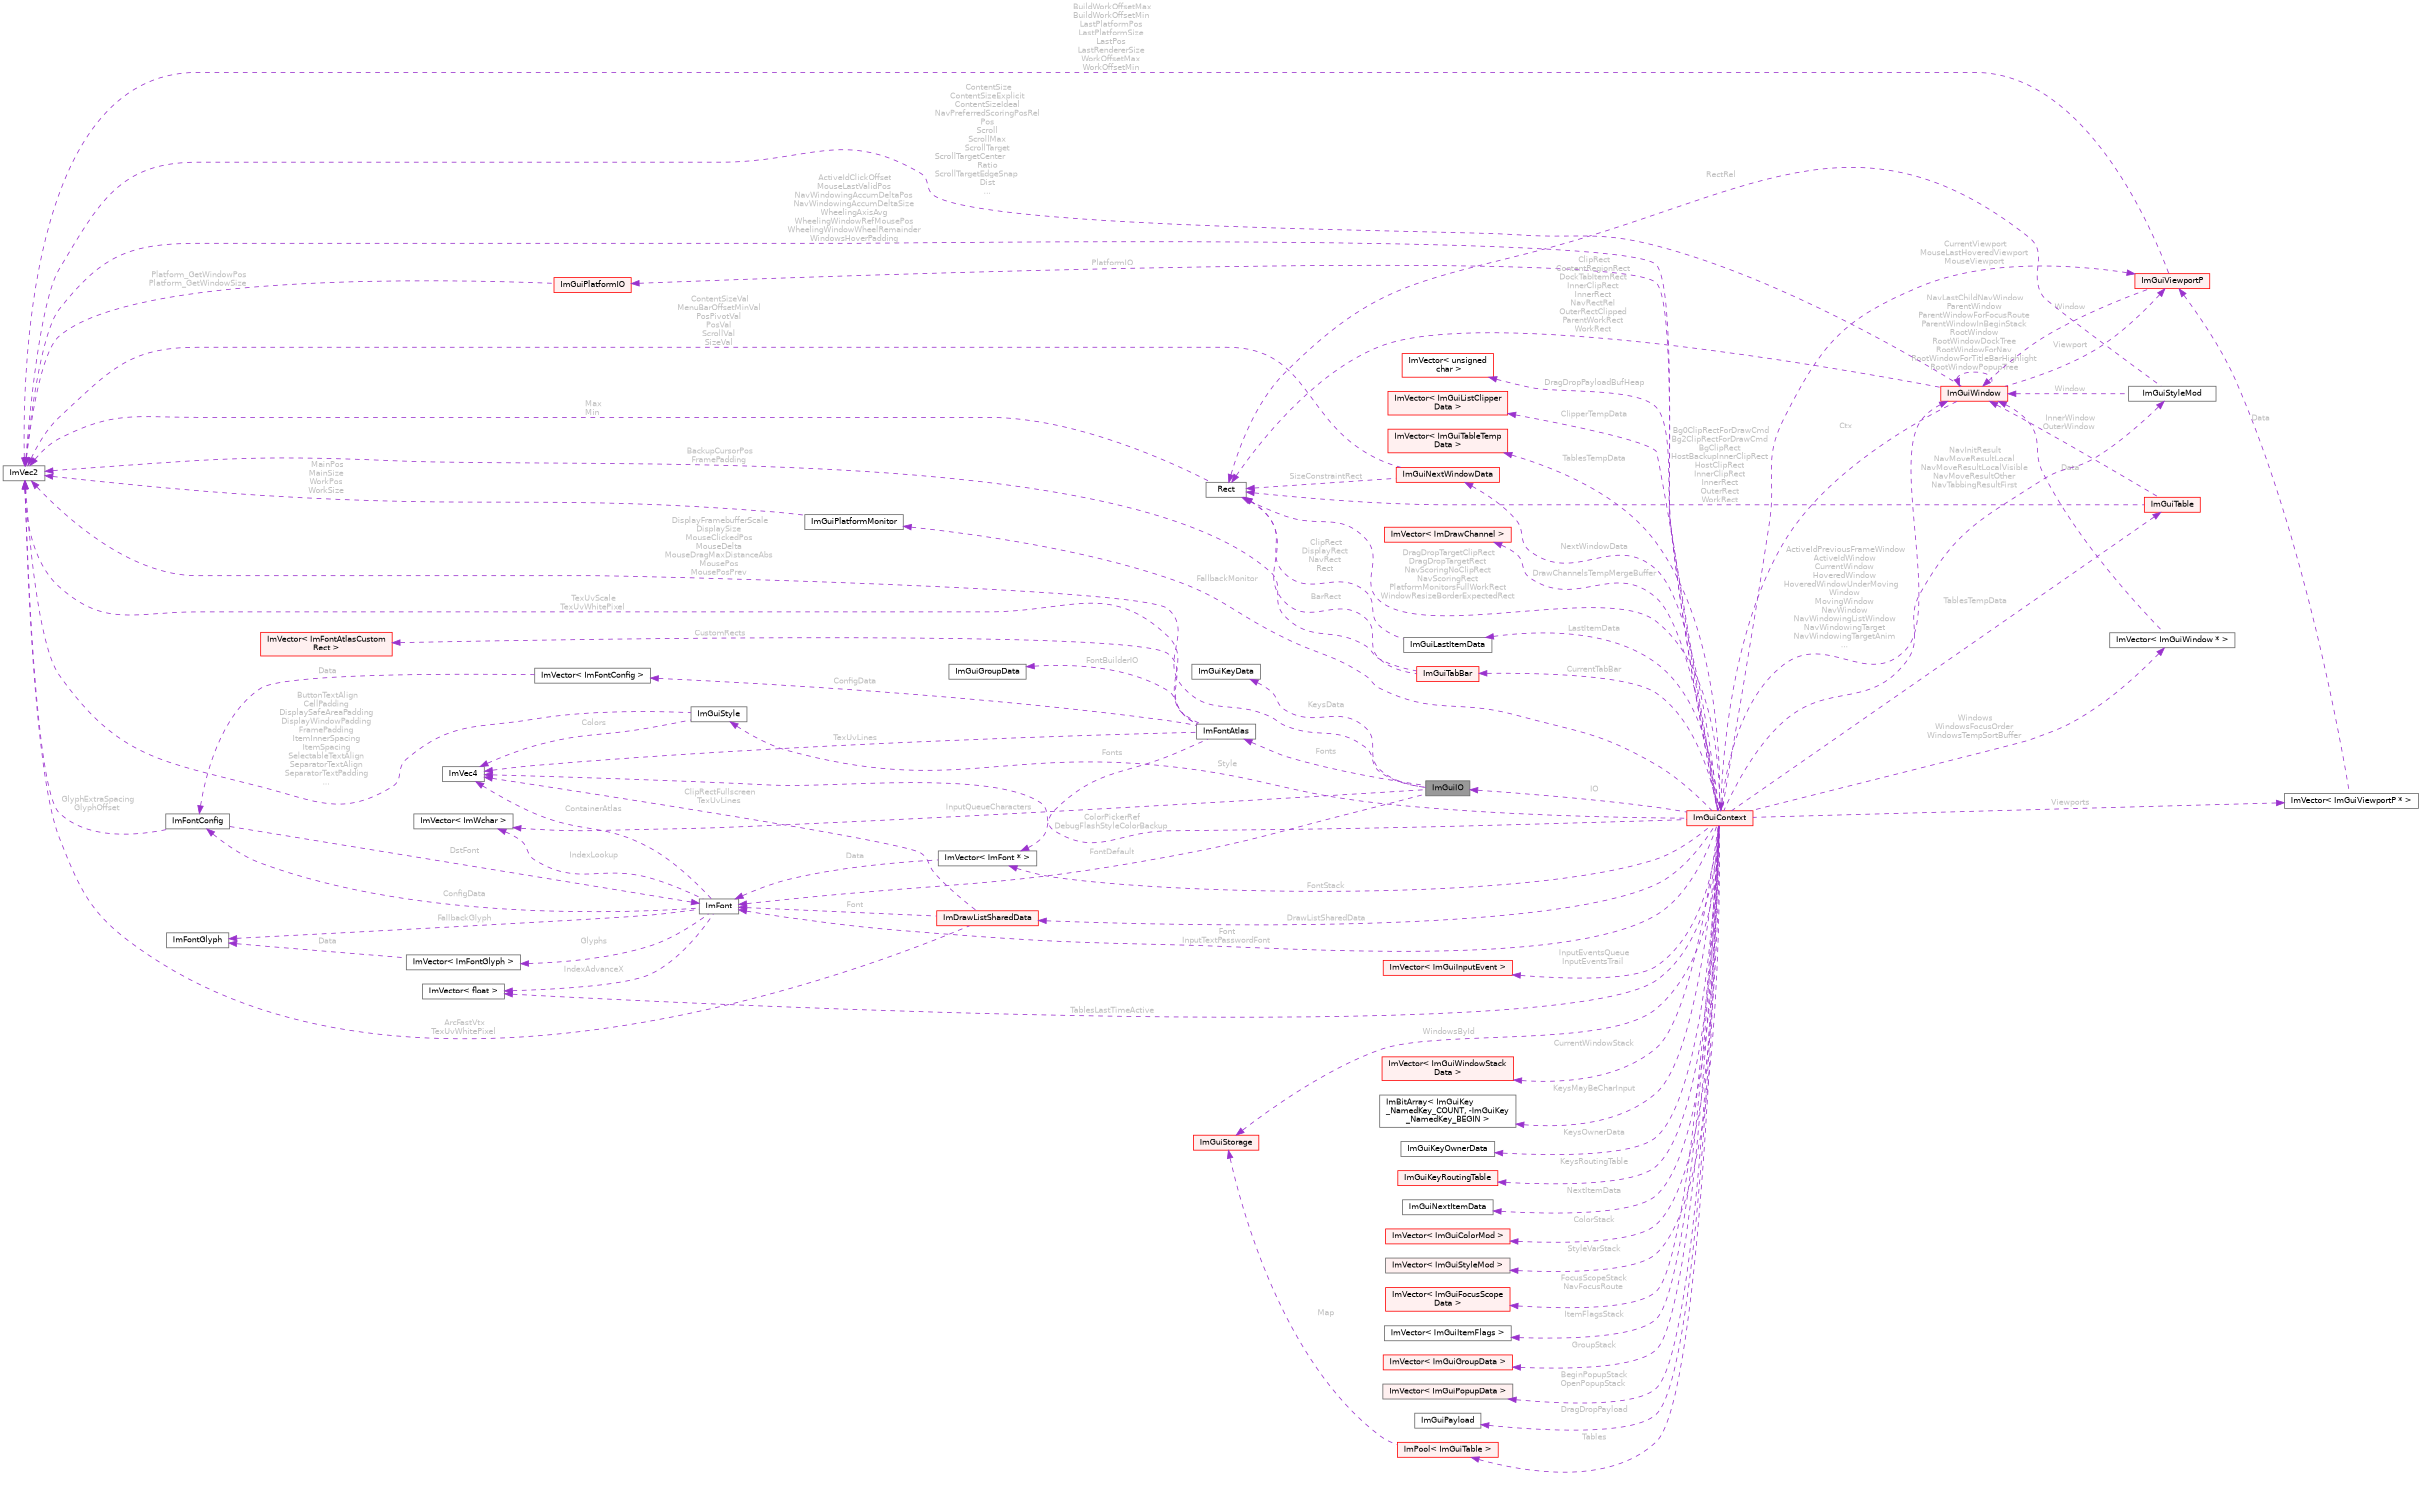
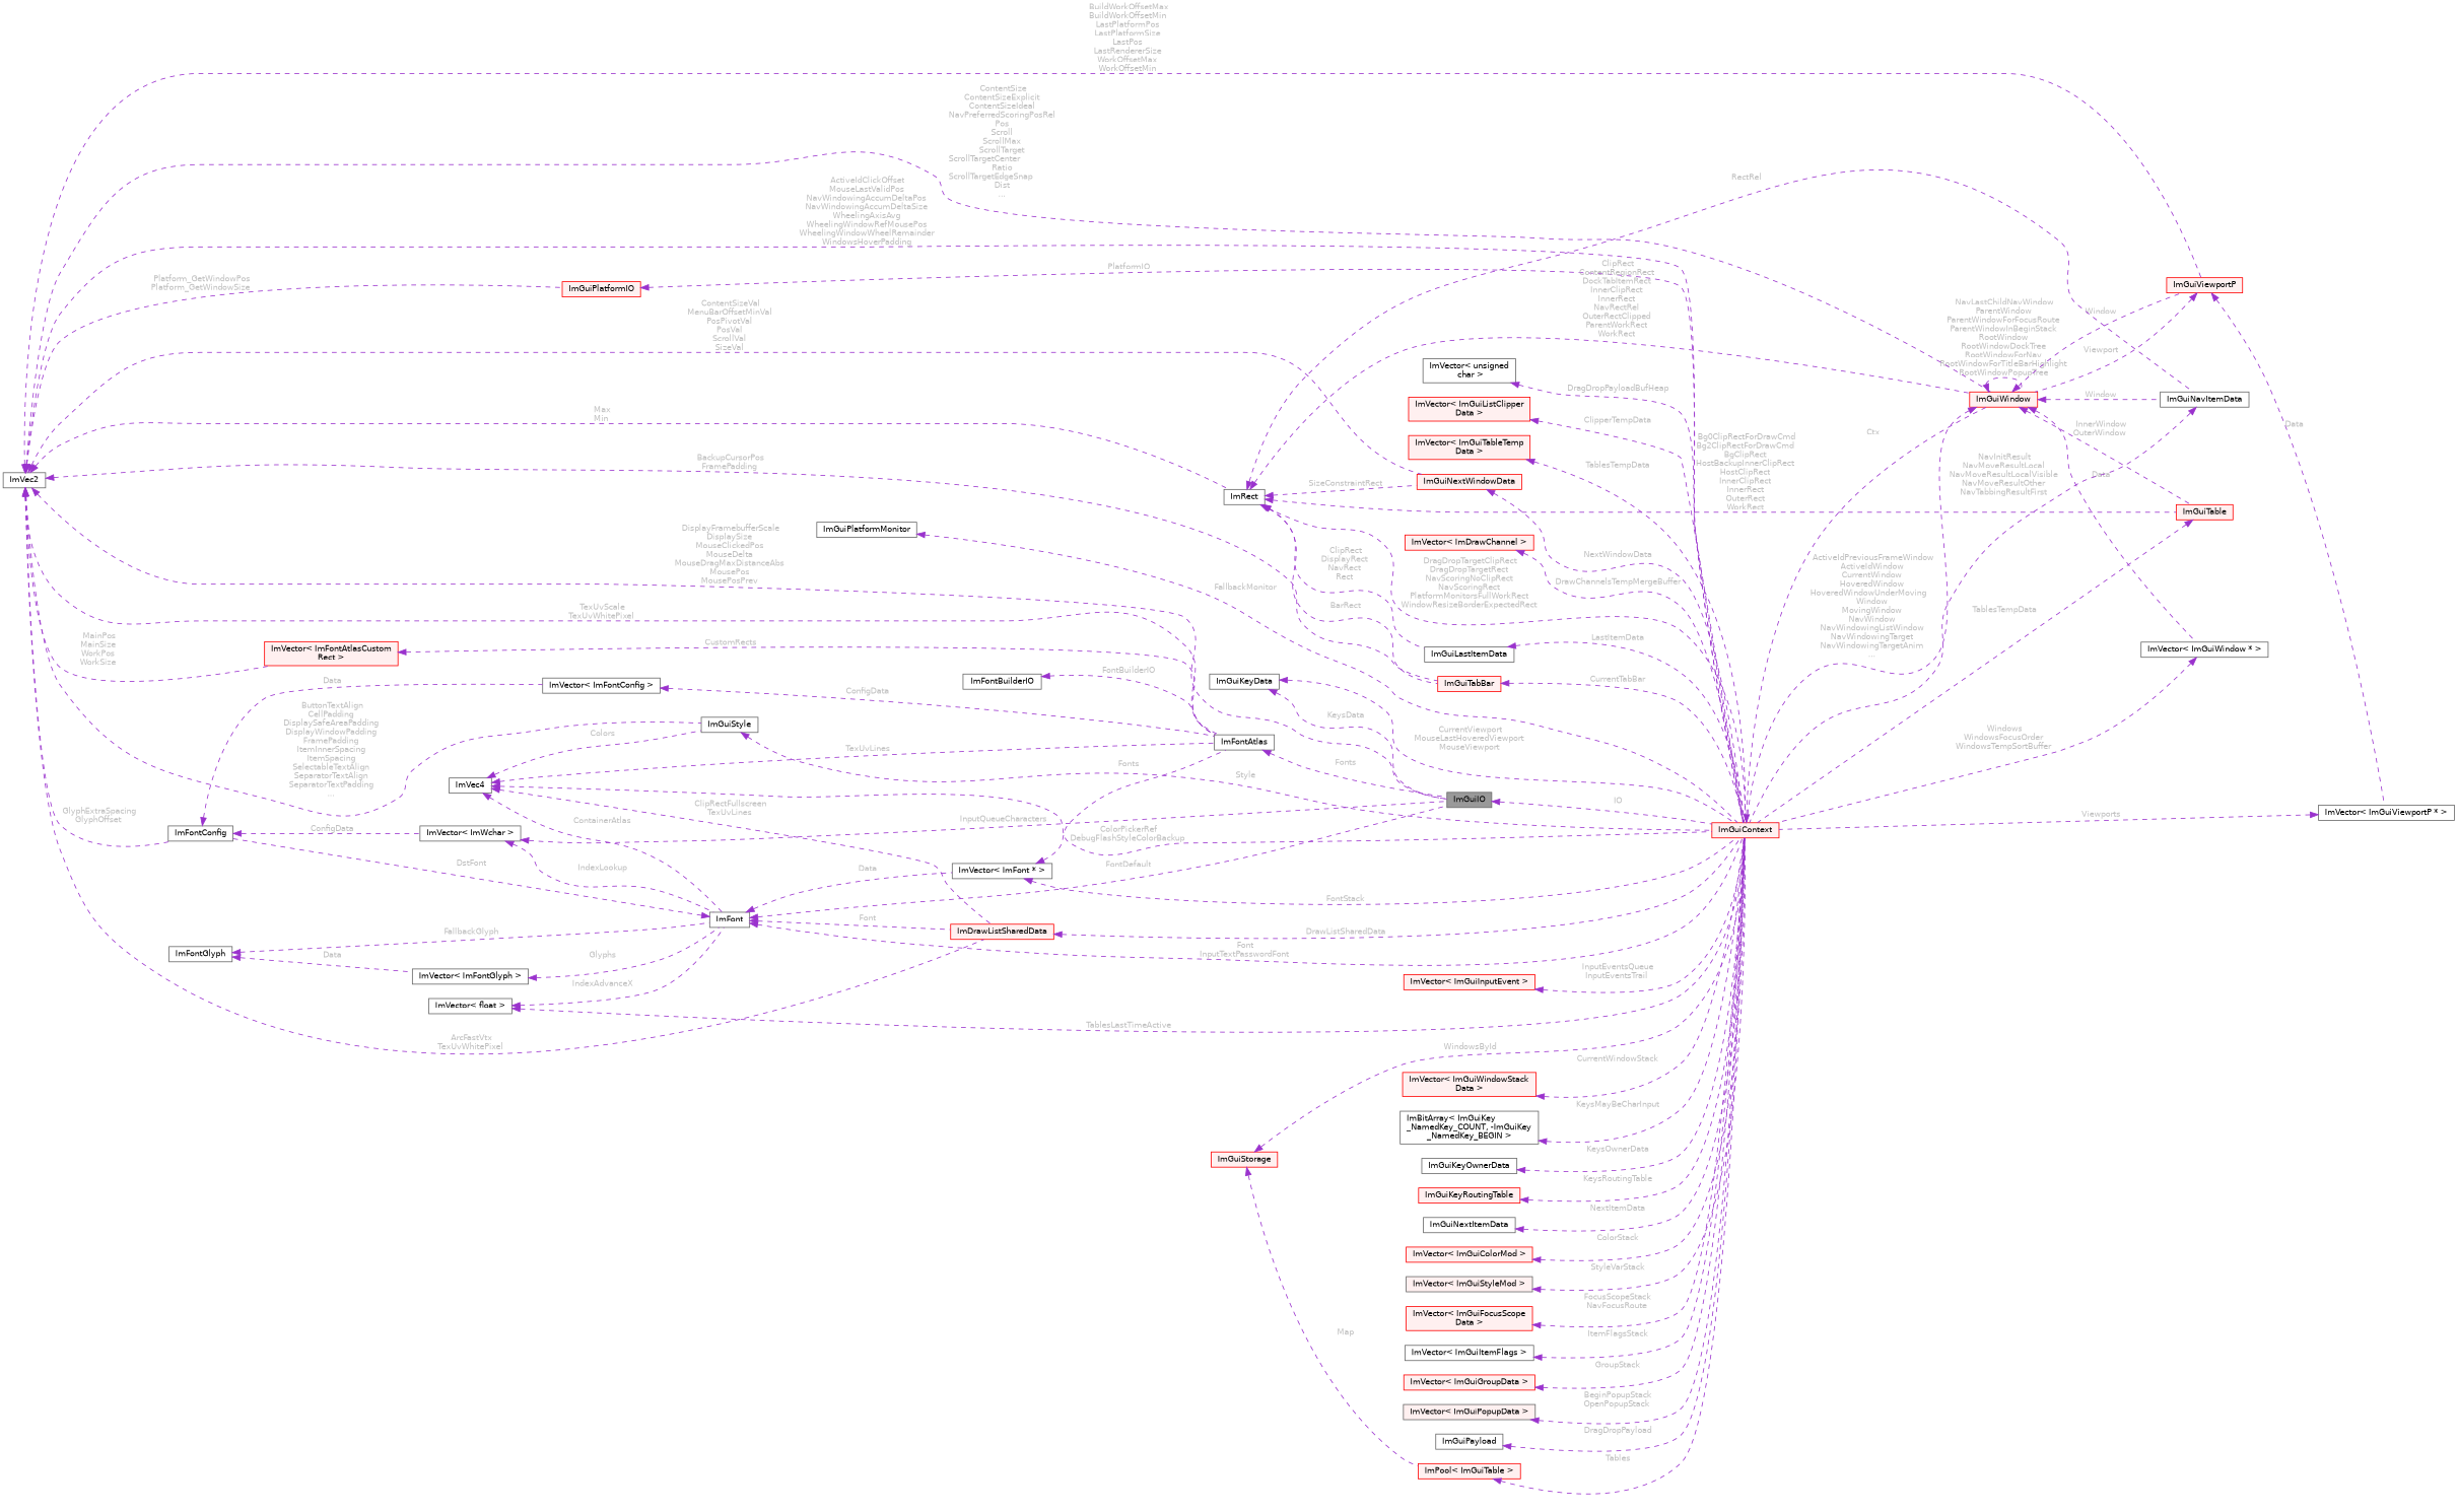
  digraph {
    rankdir=LR
    node [color=gray40 fillcolor=white fontname=Helvetica fontsize=10 shape=box style=filled]
    edge [color=darkorchid3 dir=back fontcolor=grey fontname=Helvetica fontsize=10 labelfontname=Helvetica labelfontsize=10 style=dashed]
    n1 [fillcolor=grey60 fontcolor=black height=0.2 label=ImGuiIO width=0.4]
    n2 [color=red fillcolor="#FFF0F0" height=0.2 label=ImGuiContext width=0.4]
    n3 [color=red fillcolor="#FFF0F0" height=0.2 label=ImGuiWindow width=0.4]
    n4 [height=0.2 label=ImVec2 width=0.4]
    n5 [height=0.2 label=ImFontAtlas width=0.4]
    n6 [height=0.2 label=ImFontConfig width=0.4]
    n7 [color=red fillcolor="#FFF0F0" height=0.2 label=ImGuiPlatformIO width=0.4]
    n8 [height=0.2 label=ImGuiStyle width=0.4]
    n9 [color=red fillcolor="#FFF0F0" height=0.2 label=ImDrawListSharedData width=0.4]
    n10 [color=red fillcolor="#FFF0F0" height=0.2 label=ImGuiViewportP width=0.4]
-   n11 [height=0.2 label=Rect width=0.4]
+   n11 [height=0.2 label=ImRect width=0.4]
    n12 [color=red fillcolor="#FFF0F0" height=0.2 label=ImGuiNextWindowData width=0.4]
    n13 [height=0.2 label=ImGuiPlatformMonitor width=0.4]
    n14 [color=red fillcolor="#FFF0F0" height=0.2 label=ImGuiTabBar width=0.4]
    n15 [height=0.2 label=ImFont width=0.4]
    n16 [height=0.2 label="ImVector\< ImFontConfig \>" width=0.4]
    n17 [height=0.2 label="ImVector\< ImGuiWindow * \>" width=0.4]
-   n18 [height=0.2 label=ImGuiStyleMod width=0.4]
+   n18 [height=0.2 label=ImGuiNavItemData width=0.4]
    n19 [color=red fillcolor="#FFF0F0" height=0.2 label=ImGuiTable width=0.4]
    n20 [height=0.2 label="ImVector\< ImGuiViewportP * \>" width=0.4]
    n21 [height=0.2 label=ImGuiLastItemData width=0.4]
    n22 [height=0.2 label="ImVector\< ImFont * \>" width=0.4]
    n23 [height=0.2 label="ImVector\< float \>" width=0.4]
    n24 [height=0.2 label="ImVector\< ImWchar \>" width=0.4]
    n25 [height=0.2 label="ImVector\< ImFontGlyph \>" width=0.4]
    n26 [height=0.2 label=ImFontGlyph width=0.4]
    n27 [color=red fillcolor="#FFF0F0" height=0.2 label="ImVector\< ImFontAtlasCustom\lRect \>" width=0.4]
    n28 [height=0.2 label=ImVec4 width=0.4]
-   n29 [height=0.2 label=ImGuiGroupData width=0.4]
+   n29 [height=0.2 label=ImFontBuilderIO width=0.4]
    n30 [color=red fillcolor="#FFF0F0" height=0.2 label="ImVector\< ImGuiInputEvent \>" width=0.4]
    n31 [color=red fillcolor="#FFF0F0" height=0.2 label=ImGuiStorage width=0.4]
    n32 [color=red fillcolor="#FFF0F0" height=0.2 label="ImPool\< ImGuiTable \>" width=0.4]
    n33 [color=red fillcolor="#FFF0F0" height=0.2 label="ImVector\< ImGuiWindowStack\lData \>" width=0.4]
    n34 [height=0.2 label="ImBitArray\< ImGuiKey\l_NamedKey_COUNT, -ImGuiKey\l_NamedKey_BEGIN \>" width=0.4]
    n35 [height=0.2 label=ImGuiKeyOwnerData width=0.4]
    n36 [color=red fillcolor="#FFF0F0" height=0.2 label=ImGuiKeyRoutingTable width=0.4]
    n37 [height=0.2 label=ImGuiNextItemData width=0.4]
    n38 [color=red fillcolor="#FFF0F0" height=0.2 label="ImVector\< ImGuiColorMod \>" width=0.4]
    n39 [fillcolor="#FFF0F0" height=0.2 label="ImVector\< ImGuiStyleMod \>" width=0.4]
    n40 [color=red fillcolor="#FFF0F0" height=0.2 label="ImVector\< ImGuiFocusScope\lData \>" width=0.4]
    n41 [height=0.2 label="ImVector\< ImGuiItemFlags \>" width=0.4]
    n42 [color=red fillcolor="#FFF0F0" height=0.2 label="ImVector\< ImGuiGroupData \>" width=0.4]
    n43 [fillcolor="#FFF0F0" height=0.2 label="ImVector\< ImGuiPopupData \>" width=0.4]
    n44 [height=0.2 label=ImGuiPayload width=0.4]
-   n45 [color=red height=0.2 label="ImVector\< unsigned\l char \>" width=0.4]
+   n45 [height=0.2 label="ImVector\< unsigned\l char \>" width=0.4]
    n46 [color=red fillcolor="#FFF0F0" height=0.2 label="ImVector\< ImGuiListClipper\lData \>" width=0.4]
    n47 [color=red fillcolor="#FFF0F0" height=0.2 label="ImVector\< ImGuiTableTemp\lData \>" width=0.4]
    n48 [color=red fillcolor="#FFF0F0" height=0.2 label="ImVector\< ImDrawChannel \>" width=0.4]
    n49 [height=0.2 label=ImGuiKeyData width=0.4]
    n1 -> n2 [label=" IO"]
    n2 -> n3 [label=" Ctx"]
    n3 -> n2 [label=" ActiveIdPreviousFrameWindow\nActiveIdWindow\nCurrentWindow\nHoveredWindow\nHoveredWindowUnderMoving\lWindow\nMovingWindow\nNavWindow\nNavWindowingListWindow\nNavWindowingTarget\nNavWindowingTargetAnim\n..."]
    n3 -> n3 [label=" NavLastChildNavWindow\nParentWindow\nParentWindowForFocusRoute\nParentWindowInBeginStack\nRootWindow\nRootWindowDockTree\nRootWindowForNav\nRootWindowForTitleBarHighlight\nRootWindowPopupTree"]
    n3 -> n10 [label=" Window"]
    n3 -> n17 [label=" Data"]
    n3 -> n18 [label=" Window"]
    n3 -> n19 [label=" InnerWindow\nOuterWindow"]
    n4 -> n1 [label=" DisplayFramebufferScale\nDisplaySize\nMouseClickedPos\nMouseDelta\nMouseDragMaxDistanceAbs\nMousePos\nMousePosPrev"]
    n4 -> n2 [label=" ActiveIdClickOffset\nMouseLastValidPos\nNavWindowingAccumDeltaPos\nNavWindowingAccumDeltaSize\nWheelingAxisAvg\nWheelingWindowRefMousePos\nWheelingWindowWheelRemainder\nWindowsHoverPadding"]
    n4 -> n3 [label=" ContentSize\nContentSizeExplicit\nContentSizeIdeal\nNavPreferredScoringPosRel\nPos\nScroll\nScrollMax\nScrollTarget\nScrollTargetCenter\lRatio\nScrollTargetEdgeSnap\lDist\n..."]
    n4 -> n5 [label=" TexUvScale\nTexUvWhitePixel"]
    n4 -> n6 [label=" GlyphExtraSpacing\nGlyphOffset"]
    n4 -> n7 [label=" Platform_GetWindowPos\nPlatform_GetWindowSize"]
    n4 -> n8 [label=" ButtonTextAlign\nCellPadding\nDisplaySafeAreaPadding\nDisplayWindowPadding\nFramePadding\nItemInnerSpacing\nItemSpacing\nSelectableTextAlign\nSeparatorTextAlign\nSeparatorTextPadding\n..."]
    n4 -> n9 [label=" ArcFastVtx\nTexUvWhitePixel"]
    n4 -> n10 [label=" BuildWorkOffsetMax\nBuildWorkOffsetMin\nLastPlatformPos\nLastPlatformSize\nLastPos\nLastRendererSize\nWorkOffsetMax\nWorkOffsetMin"]
    n4 -> n11 [label=" Max\nMin"]
    n4 -> n12 [label=" ContentSizeVal\nMenuBarOffsetMinVal\nPosPivotVal\nPosVal\nScrollVal\nSizeVal"]
-   n4 -> n13 [label=" MainPos\nMainSize\nWorkPos\nWorkSize"]
+   n4 -> n27 [label=" MainPos\nMainSize\nWorkPos\nWorkSize"]
    n4 -> n14 [label=" BackupCursorPos\nFramePadding"]
    n5 -> n1 [label=" Fonts"]
-   n6 -> n15 [label=" ConfigData"]
+   n6 -> n24 [label=" ConfigData"]
    n6 -> n16 [label=" Data"]
    n7 -> n2 [label=" PlatformIO"]
    n8 -> n2 [label=" Style"]
    n9 -> n2 [label=" DrawListSharedData"]
-   n10 -> n2 [label=" CurrentViewport\nMouseLastHoveredViewport\nMouseViewport"]
+   n49 -> n2 [label=" CurrentViewport\nMouseLastHoveredViewport\nMouseViewport"]
    n10 -> n3 [label=" Viewport"]
    n10 -> n20 [label=" Data"]
    n11 -> n2 [label=" DragDropTargetClipRect\nDragDropTargetRect\nNavScoringNoClipRect\nNavScoringRect\nPlatformMonitorsFullWorkRect\nWindowResizeBorderExpectedRect"]
    n11 -> n3 [label=" ClipRect\nContentRegionRect\nDockTabItemRect\nInnerClipRect\nInnerRect\nNavRectRel\nOuterRectClipped\nParentWorkRect\nWorkRect"]
    n11 -> n12 [label=" SizeConstraintRect"]
    n11 -> n14 [label=" BarRect"]
    n11 -> n18 [label=" RectRel"]
    n11 -> n19 [label=" Bg0ClipRectForDrawCmd\nBg2ClipRectForDrawCmd\nBgClipRect\nHostBackupInnerClipRect\nHostClipRect\nInnerClipRect\nInnerRect\nOuterRect\nWorkRect"]
    n11 -> n21 [label=" ClipRect\nDisplayRect\nNavRect\nRect"]
    n12 -> n2 [label=" NextWindowData"]
    n13 -> n2 [label=" FallbackMonitor"]
    n14 -> n2 [label=" CurrentTabBar"]
    n15 -> n1 [label=" FontDefault"]
    n15 -> n2 [label=" Font\nInputTextPasswordFont"]
    n15 -> n6 [label=" DstFont"]
    n15 -> n9 [label=" Font"]
    n15 -> n22 [label=" Data"]
    n16 -> n5 [label=" ConfigData"]
    n17 -> n2 [label=" Windows\nWindowsFocusOrder\nWindowsTempSortBuffer"]
    n18 -> n2 [label=" NavInitResult\nNavMoveResultLocal\nNavMoveResultLocalVisible\nNavMoveResultOther\nNavTabbingResultFirst"]
    n19 -> n2 [label=" TablesTempData"]
    n20 -> n2 [label=" Viewports"]
    n21 -> n2 [label=" LastItemData"]
    n22 -> n2 [label=" FontStack"]
    n22 -> n5 [label=" Fonts"]
    n23 -> n2 [label=" TablesLastTimeActive"]
    n23 -> n15 [label=" IndexAdvanceX"]
    n24 -> n1 [label=" InputQueueCharacters"]
    n24 -> n15 [label=" IndexLookup"]
    n25 -> n15 [label=" Glyphs"]
    n26 -> n15 [label=" FallbackGlyph"]
    n26 -> n25 [label=" Data"]
    n27 -> n5 [label=" CustomRects"]
    n28 -> n2 [label=" ColorPickerRef\nDebugFlashStyleColorBackup"]
    n28 -> n5 [label=" TexUvLines"]
    n28 -> n8 [label=" Colors"]
    n28 -> n9 [label=" ClipRectFullscreen\nTexUvLines"]
    n28 -> n15 [label=" ContainerAtlas"]
    n29 -> n5 [label=" FontBuilderIO"]
    n30 -> n2 [label=" InputEventsQueue\nInputEventsTrail"]
    n31 -> n2 [label=" WindowsById"]
    n31 -> n32 [label=" Map"]
    n32 -> n2 [label=" Tables"]
    n33 -> n2 [label=" CurrentWindowStack"]
    n34 -> n2 [label=" KeysMayBeCharInput"]
    n35 -> n2 [label=" KeysOwnerData"]
    n36 -> n2 [label=" KeysRoutingTable"]
    n37 -> n2 [label=" NextItemData"]
    n38 -> n2 [label=" ColorStack"]
    n39 -> n2 [label=" StyleVarStack"]
    n40 -> n2 [label=" FocusScopeStack\nNavFocusRoute"]
    n41 -> n2 [label=" ItemFlagsStack"]
    n42 -> n2 [label=" GroupStack"]
    n43 -> n2 [label=" BeginPopupStack\nOpenPopupStack"]
    n44 -> n2 [label=" DragDropPayload"]
    n45 -> n2 [label=" DragDropPayloadBufHeap"]
    n46 -> n2 [label=" ClipperTempData"]
    n47 -> n2 [label=" TablesTempData"]
    n48 -> n2 [label=" DrawChannelsTempMergeBuffer"]
    n49 -> n1 [label=" KeysData"]
  }
